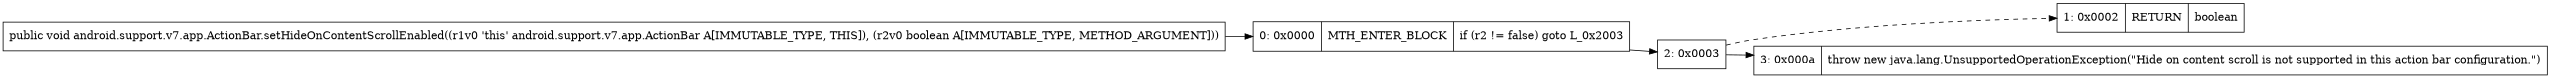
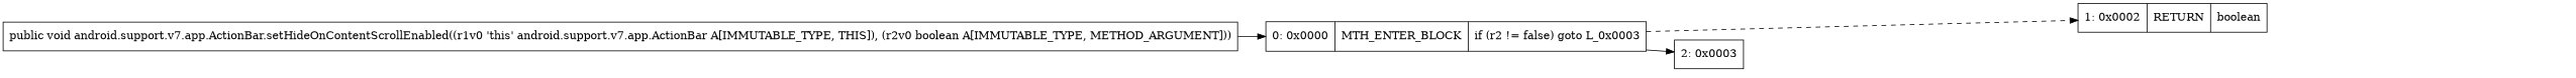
  digraph {
    rankdir=LR
    node [shape=record]
-   n1 [label="{0\:\ 0x0000|MTH_ENTER_BLOCK\l|if (r2 != false) goto L_0x2003\l}"]
+   n1 [label="{0\:\ 0x0000|MTH_ENTER_BLOCK\l|if (r2 != false) goto L_0x0003\l}"]
    n2 [label="{1\:\ 0x0002|RETURN\l|boolean\l}"]
    n3 [label="{2\:\ 0x0003}"]
-   n4 [label="{3\:\ 0x000a|throw new java.lang.UnsupportedOperationException(\"Hide on content scroll is not supported in this action bar configuration.\")\l}"]
    n5 [label="{public void android.support.v7.app.ActionBar.setHideOnContentScrollEnabled((r1v0 'this' android.support.v7.app.ActionBar A[IMMUTABLE_TYPE, THIS]), (r2v0 boolean A[IMMUTABLE_TYPE, METHOD_ARGUMENT])) }"]
-   n3 -> n2 [style=dashed]
+   n1 -> n2 [style=dashed]
    n1 -> n3
-   n3 -> n4
    n5 -> n1
  }
